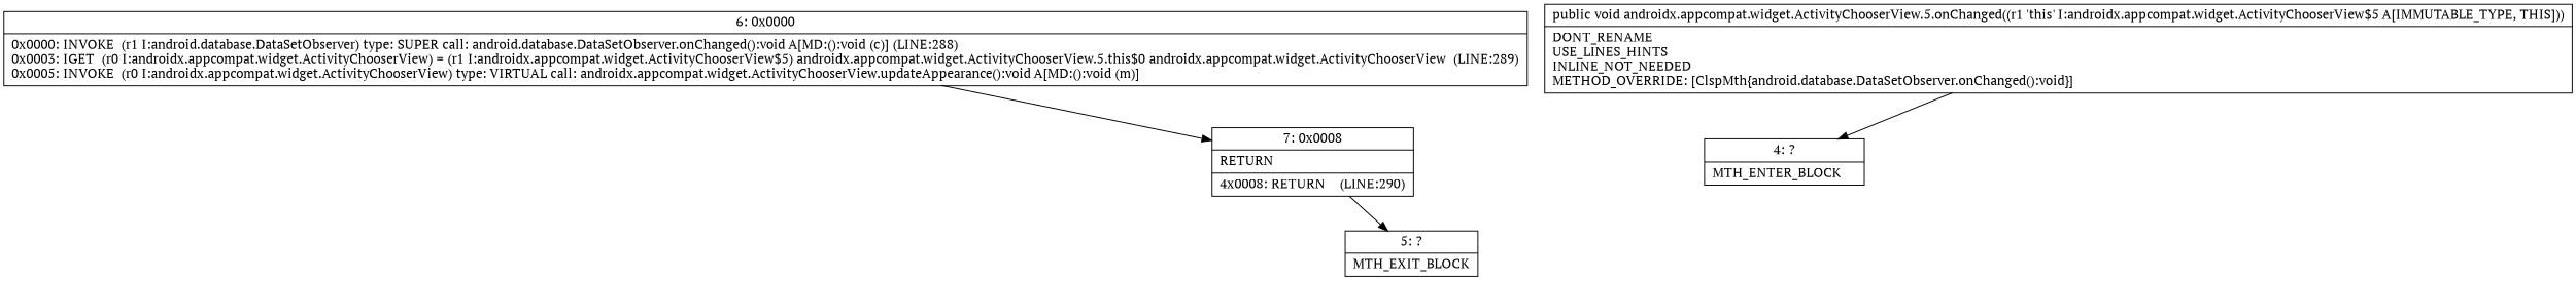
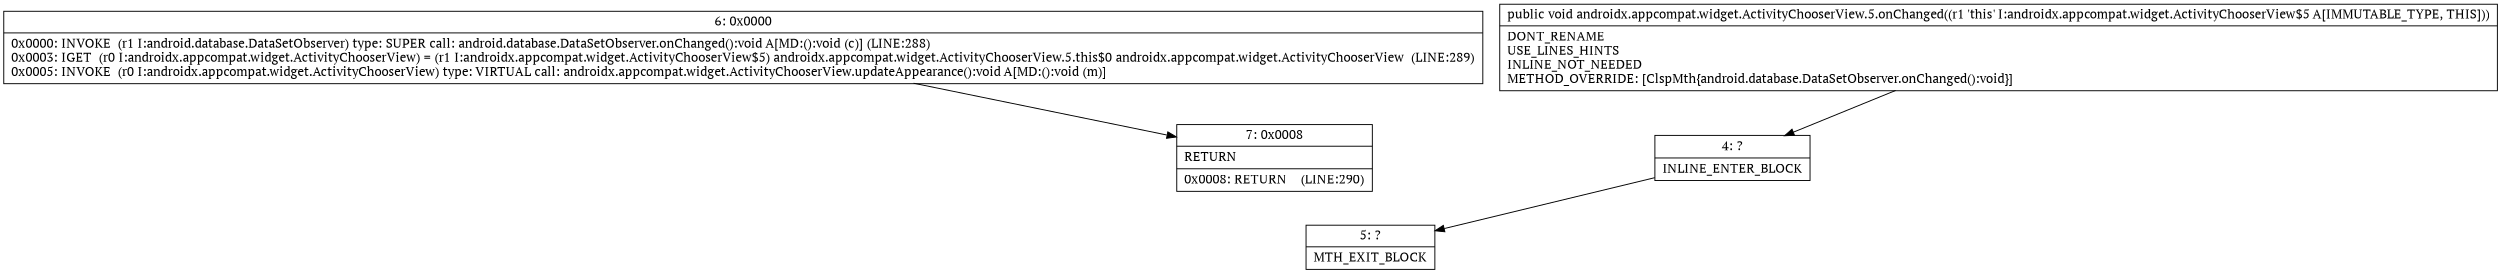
  digraph {
    fontname="PT Serif"
    node [fontname="PT Serif" shape=record]
    edge [fontname="PT Serif"]
-   n1 [label="{4\:\ ?|MTH_ENTER_BLOCK\l}"]
+   n1 [label="{4\:\ ?|INLINE_ENTER_BLOCK\l}"]
    n2 [label="{6\:\ 0x0000|0x0000: INVOKE  (r1 I:android.database.DataSetObserver) type: SUPER call: android.database.DataSetObserver.onChanged():void A[MD:():void (c)] (LINE:288)\l0x0003: IGET  (r0 I:androidx.appcompat.widget.ActivityChooserView) = (r1 I:androidx.appcompat.widget.ActivityChooserView$5) androidx.appcompat.widget.ActivityChooserView.5.this$0 androidx.appcompat.widget.ActivityChooserView  (LINE:289)\l0x0005: INVOKE  (r0 I:androidx.appcompat.widget.ActivityChooserView) type: VIRTUAL call: androidx.appcompat.widget.ActivityChooserView.updateAppearance():void A[MD:():void (m)]\l}"]
-   n3 [label="{7\:\ 0x0008|RETURN\l|4x0008: RETURN    (LINE:290)\l}"]
+   n3 [label="{7\:\ 0x0008|RETURN\l|0x0008: RETURN    (LINE:290)\l}"]
    n4 [label="{5\:\ ?|MTH_EXIT_BLOCK\l}"]
    n5 [label="{public void androidx.appcompat.widget.ActivityChooserView.5.onChanged((r1 'this' I:androidx.appcompat.widget.ActivityChooserView$5 A[IMMUTABLE_TYPE, THIS]))  | DONT_RENAME\lUSE_LINES_HINTS\lINLINE_NOT_NEEDED\lMETHOD_OVERRIDE: [ClspMth\{android.database.DataSetObserver.onChanged():void\}]\l}"]
    n2 -> n3
-   n3 -> n4
+   n1 -> n4
    n5 -> n1
  }
